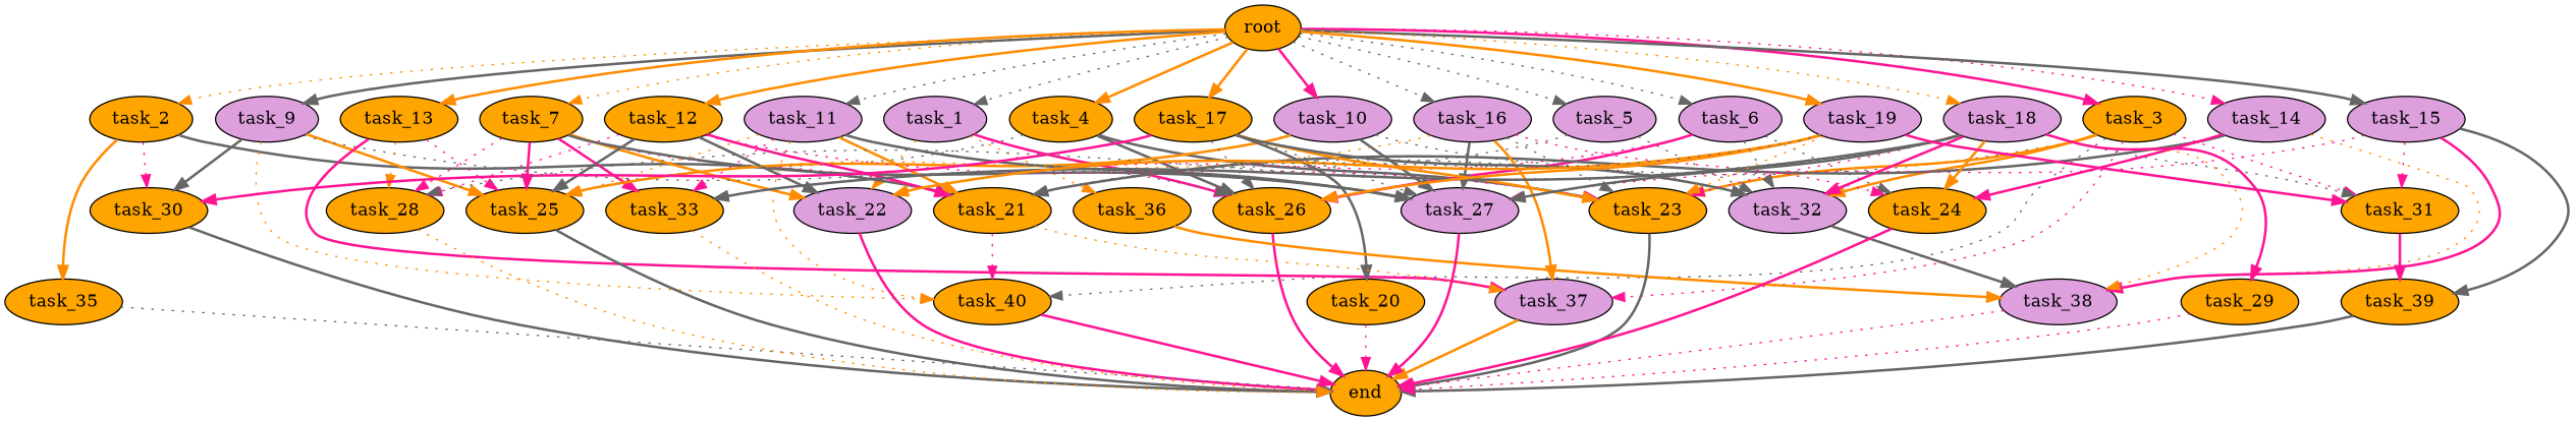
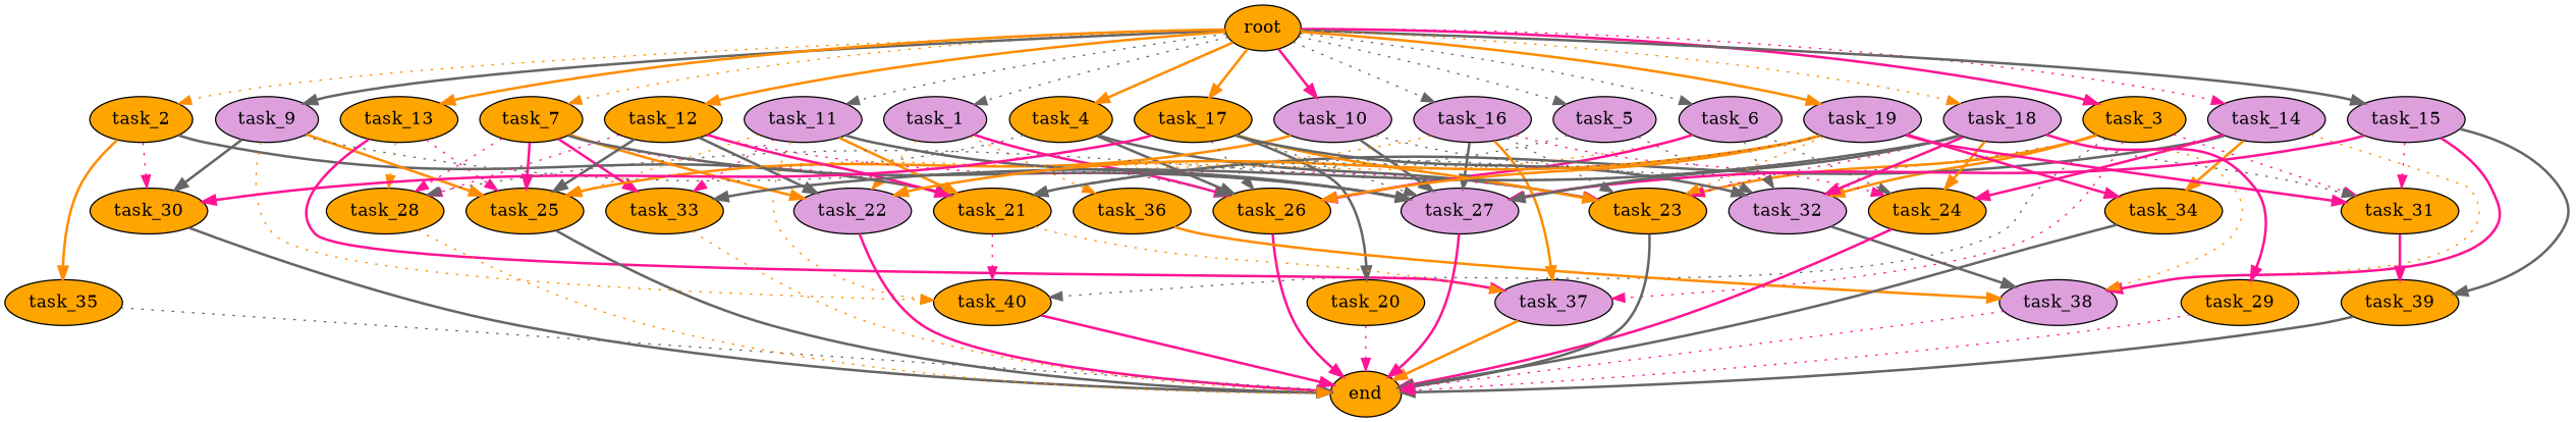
  digraph {
    node [fillcolor=orange style=filled]
    edge [color=gray40 style=bold]
    task_1 [fillcolor=plum]
    root
    task_2
    task_3
    task_4
    task_5 [fillcolor=plum]
    task_6 [fillcolor=plum]
    task_7
    task_9 [fillcolor=plum]
    task_10 [fillcolor=plum]
    task_11 [fillcolor=plum]
    task_12
    task_13
    task_14 [fillcolor=plum]
    task_15 [fillcolor=plum]
    task_16 [fillcolor=plum]
    task_17
    task_18 [fillcolor=plum]
    task_19 [fillcolor=plum]
    task_22 [fillcolor=plum]
    task_26
    task_36
    task_21
    task_30
    task_35
    task_23
    task_31
    task_32 [fillcolor=plum]
    task_37 [fillcolor=plum]
    task_40
    task_25
    task_24
    task_27 [fillcolor=plum]
    task_28
    task_33
+   task_34
    task_38 [fillcolor=plum]
    task_39
    task_20
    task_29
    end
    task_1 -> task_22 [color=darkorange style=dotted]
    task_1 -> task_26 [color=deeppink]
    task_1 -> task_36 [color=darkorange style=dotted]
    root -> task_1 [style=dotted]
    root -> task_2 [color=darkorange style=dotted]
    root -> task_3 [color=deeppink]
    root -> task_4 [color=darkorange]
    root -> task_5 [style=dotted]
    root -> task_6 [style=dotted]
    root -> task_7 [color=darkorange style=dotted]
    root -> task_9
    root -> task_10 [color=deeppink]
    root -> task_11 [style=dotted]
    root -> task_12 [color=darkorange]
    root -> task_13 [color=darkorange]
    root -> task_14 [color=deeppink style=dotted]
    root -> task_15
    root -> task_16 [style=dotted]
    root -> task_17 [color=darkorange]
    root -> task_18 [color=darkorange style=dotted]
    root -> task_19 [color=darkorange]
    task_2 -> task_21
    task_2 -> task_30 [color=deeppink style=dotted]
    task_2 -> task_35 [color=darkorange]
    task_3 -> task_21 [style=dotted]
    task_3 -> task_23 [color=darkorange]
    task_3 -> task_31 [color=deeppink style=dotted]
    task_3 -> task_32 [color=darkorange]
    task_3 -> task_37 [color=deeppink style=dotted]
    task_3 -> task_40 [style=dotted]
    task_4 -> task_26
    task_4 -> task_23
    task_4 -> task_25 [style=dotted]
    task_5 -> task_21 [style=dotted]
    task_5 -> task_32 [style=dotted]
-   task_6 -> task_22 [color=deeppink style=dotted]
+   task_6 -> task_22 [color=darkorange style=dotted]
    task_6 -> task_26 [color=deeppink]
    task_6 -> task_32 [style=dotted]
    task_6 -> task_24 [style=dotted]
    task_7 -> task_22 [color=darkorange]
    task_7 -> task_21 [color=deeppink style=dotted]
    task_7 -> task_25 [color=deeppink]
    task_7 -> task_27
    task_7 -> task_28 [color=deeppink style=dotted]
    task_7 -> task_33 [color=deeppink]
    task_9 -> task_30
    task_9 -> task_40 [color=darkorange style=dotted]
    task_9 -> task_25 [color=darkorange]
    task_9 -> task_27 [style=dotted]
    task_10 -> task_32 [style=dotted]
    task_10 -> task_25 [color=darkorange]
    task_10 -> task_27
    task_11 -> task_26 [style=dotted]
    task_11 -> task_21 [color=darkorange]
    task_11 -> task_40 [color=darkorange style=dotted]
    task_11 -> task_25 [color=darkorange style=dotted]
    task_11 -> task_27
    task_11 -> task_33 [color=deeppink style=dotted]
    task_12 -> task_22
    task_12 -> task_21 [color=deeppink]
    task_12 -> task_23 [color=deeppink style=dotted]
    task_12 -> task_25
    task_12 -> task_28 [color=deeppink style=dotted]
    task_13 -> task_37 [color=deeppink]
    task_13 -> task_25 [color=deeppink style=dotted]
    task_13 -> task_28 [color=darkorange style=dotted]
    task_14 -> task_21
    task_14 -> task_24 [color=deeppink]
+   task_14 -> task_34 [color=darkorange]
    task_14 -> task_38 [color=darkorange style=dotted]
    task_15 -> task_31 [color=deeppink style=dotted]
-   task_15 -> task_27 [color=deeppink style=dotted]
+   task_15 -> task_27 [color=deeppink]
    task_15 -> task_38 [color=deeppink]
    task_15 -> task_39
    task_16 -> task_23 [style=dotted]
    task_16 -> task_37 [color=darkorange]
    task_16 -> task_25 [color=darkorange style=dotted]
    task_16 -> task_24 [color=deeppink style=dotted]
    task_16 -> task_27
    task_17 -> task_26 [style=dotted]
    task_17 -> task_30 [color=deeppink]
    task_17 -> task_23 [color=darkorange]
    task_17 -> task_32
    task_17 -> task_27 [style=dotted]
    task_17 -> task_20
    task_18 -> task_23 [color=deeppink style=dotted]
    task_18 -> task_31 [style=dotted]
    task_18 -> task_32 [color=deeppink]
    task_18 -> task_24 [color=darkorange]
    task_18 -> task_27
    task_18 -> task_28 [style=dotted]
    task_18 -> task_33
    task_18 -> task_38 [color=darkorange style=dotted]
    task_18 -> task_29 [color=deeppink]
    task_19 -> task_22 [color=darkorange]
    task_19 -> task_26 [color=darkorange]
    task_19 -> task_21 [style=dotted]
    task_19 -> task_23 [color=darkorange style=dotted]
    task_19 -> task_31 [color=deeppink]
+   task_19 -> task_34 [color=deeppink]
    task_22 -> end [color=deeppink]
    task_26 -> end [color=deeppink]
    task_36 -> task_38 [color=darkorange]
    task_21 -> task_37 [color=darkorange style=dotted]
    task_21 -> task_40 [color=deeppink style=dotted]
    task_30 -> end
    task_35 -> end [style=dotted]
    task_23 -> end
    task_31 -> task_39 [color=deeppink]
    task_32 -> task_38
    task_37 -> end [color=darkorange]
    task_40 -> end [color=deeppink]
    task_25 -> end
    task_24 -> end [color=deeppink]
    task_27 -> end [color=deeppink]
    task_28 -> end [color=darkorange style=dotted]
    task_33 -> end [color=darkorange style=dotted]
+   task_34 -> end
    task_38 -> end [color=deeppink style=dotted]
    task_39 -> end
    task_20 -> end [color=deeppink style=dotted]
    task_29 -> end [color=deeppink style=dotted]
  }
